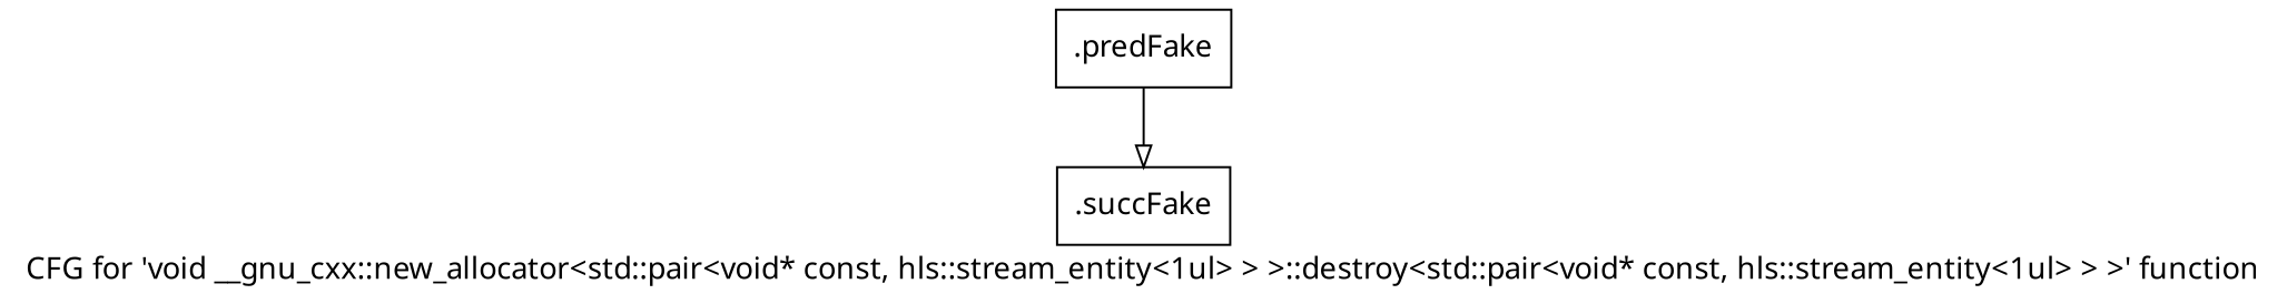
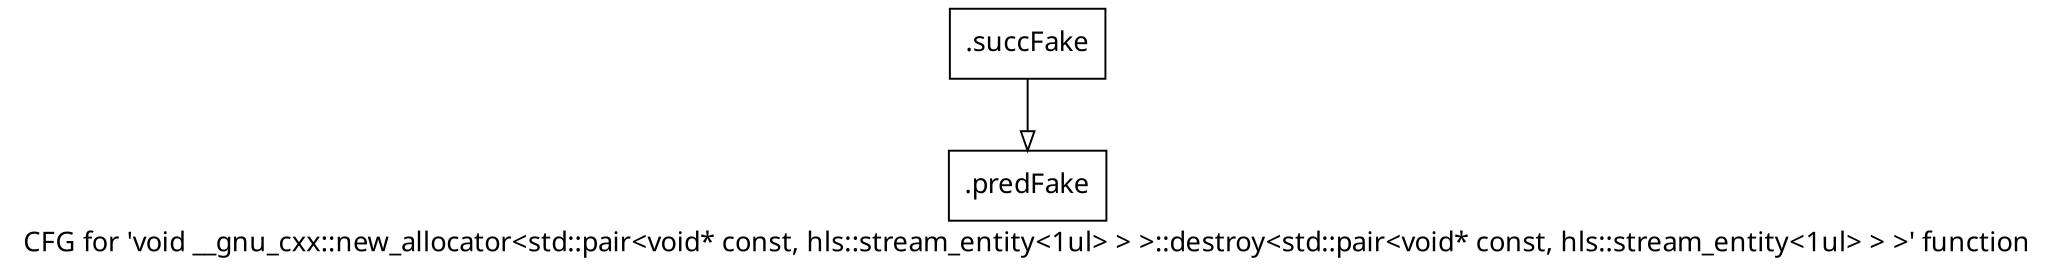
  digraph {
    label="CFG for 'void __gnu_cxx::new_allocator\<std::pair\<void* const, hls::stream_entity\<1ul\> \> \>::destroy\<std::pair\<void* const, hls::stream_entity\<1ul\> \> \>' function"
    fontname="Noto Sans"
    node [shape=record fontname="Noto Sans"]
    n1 [label="{.predFake}"]
    n2 [filename="/home/akhilkushe/Xilinx/Vitis_HLS/2021.2/tps/lnx64/gcc-6.2.0/lib/gcc/x86_64-pc-linux-gnu/6.2.0/../../../../include/c++/6.2.0/ext/new_allocator.h" label="{.succFake}" linenumber=124]
-   n1 -> n2 [execusionnum=0 filename="/home/akhilkushe/Xilinx/Vitis_HLS/2021.2/tps/lnx64/gcc-6.2.0/lib/gcc/x86_64-pc-linux-gnu/6.2.0/../../../../include/c++/6.2.0/ext/new_allocator.h" arrowhead=onormal fontname="Noto Sans"]
+   n2 -> n1 [execusionnum=0 filename="/home/akhilkushe/Xilinx/Vitis_HLS/2021.2/tps/lnx64/gcc-6.2.0/lib/gcc/x86_64-pc-linux-gnu/6.2.0/../../../../include/c++/6.2.0/ext/new_allocator.h" arrowhead=onormal fontname="Noto Sans"]
  }
